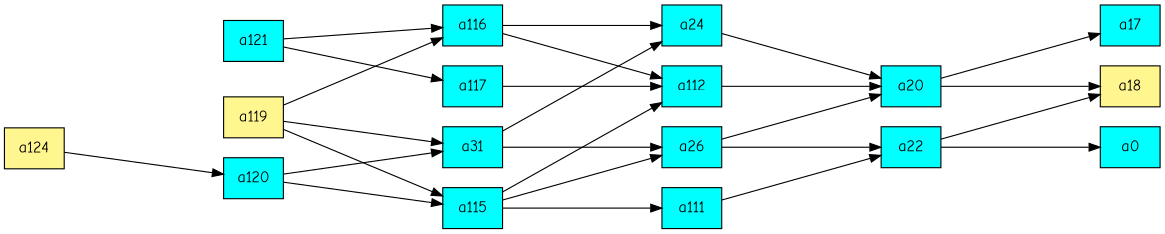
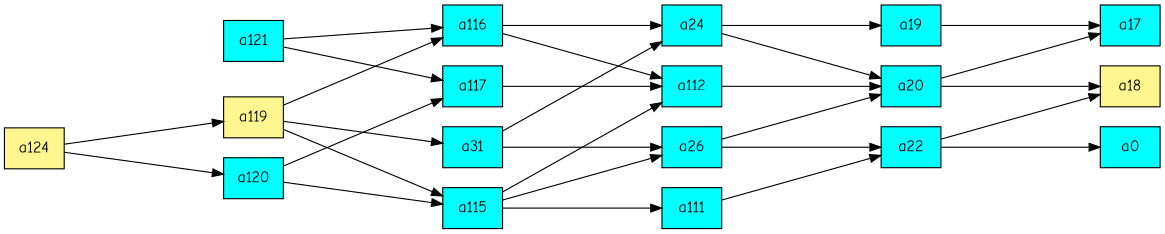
  digraph {
    fontname="Comic Neue"
    rankdir=LR
    ranksep=2.0
    node [fillcolor=cyan fontname="Comic Neue" shape=record style=filled]
    edge [fontname="Comic Neue"]
    n1 [label="{a120}"]
    n2 [label="{a115}"]
    n3 [label="{a117}"]
    n4 [label="{a112}"]
    n5 [label="{a26}"]
    n6 [label="{a111}"]
    n7 [fillcolor=khaki1 label="{a119}"]
    n8 [label="{a31}"]
    n9 [label="{a116}"]
    n10 [label="{a24}"]
    n11 [label="{a17}"]
    n12 [fillcolor=khaki1 label="{a18}"]
    n13 [label="{a20}"]
+   n14 [label="{a19}"]
    n15 [fillcolor=khaki1 label="{a124}"]
    n16 [label="{a121}"]
    n17 [label="{a22}"]
    n18 [label="{a0}"]
    n1 -> n2
-   n1 -> n8
+   n1 -> n3
    n2 -> n4
    n2 -> n5
    n2 -> n6
    n3 -> n4
    n4 -> n13
    n5 -> n13
    n5 -> n17
    n6 -> n17
    n7 -> n2
    n7 -> n8
    n7 -> n9
    n8 -> n5
    n8 -> n10
    n9 -> n4
    n9 -> n10
    n10 -> n13
+   n10 -> n14
    n13 -> n11
    n13 -> n12
+   n14 -> n11
    n15 -> n1
+   n15 -> n7
    n16 -> n3
    n16 -> n9
    n17 -> n12
    n17 -> n18
  }
